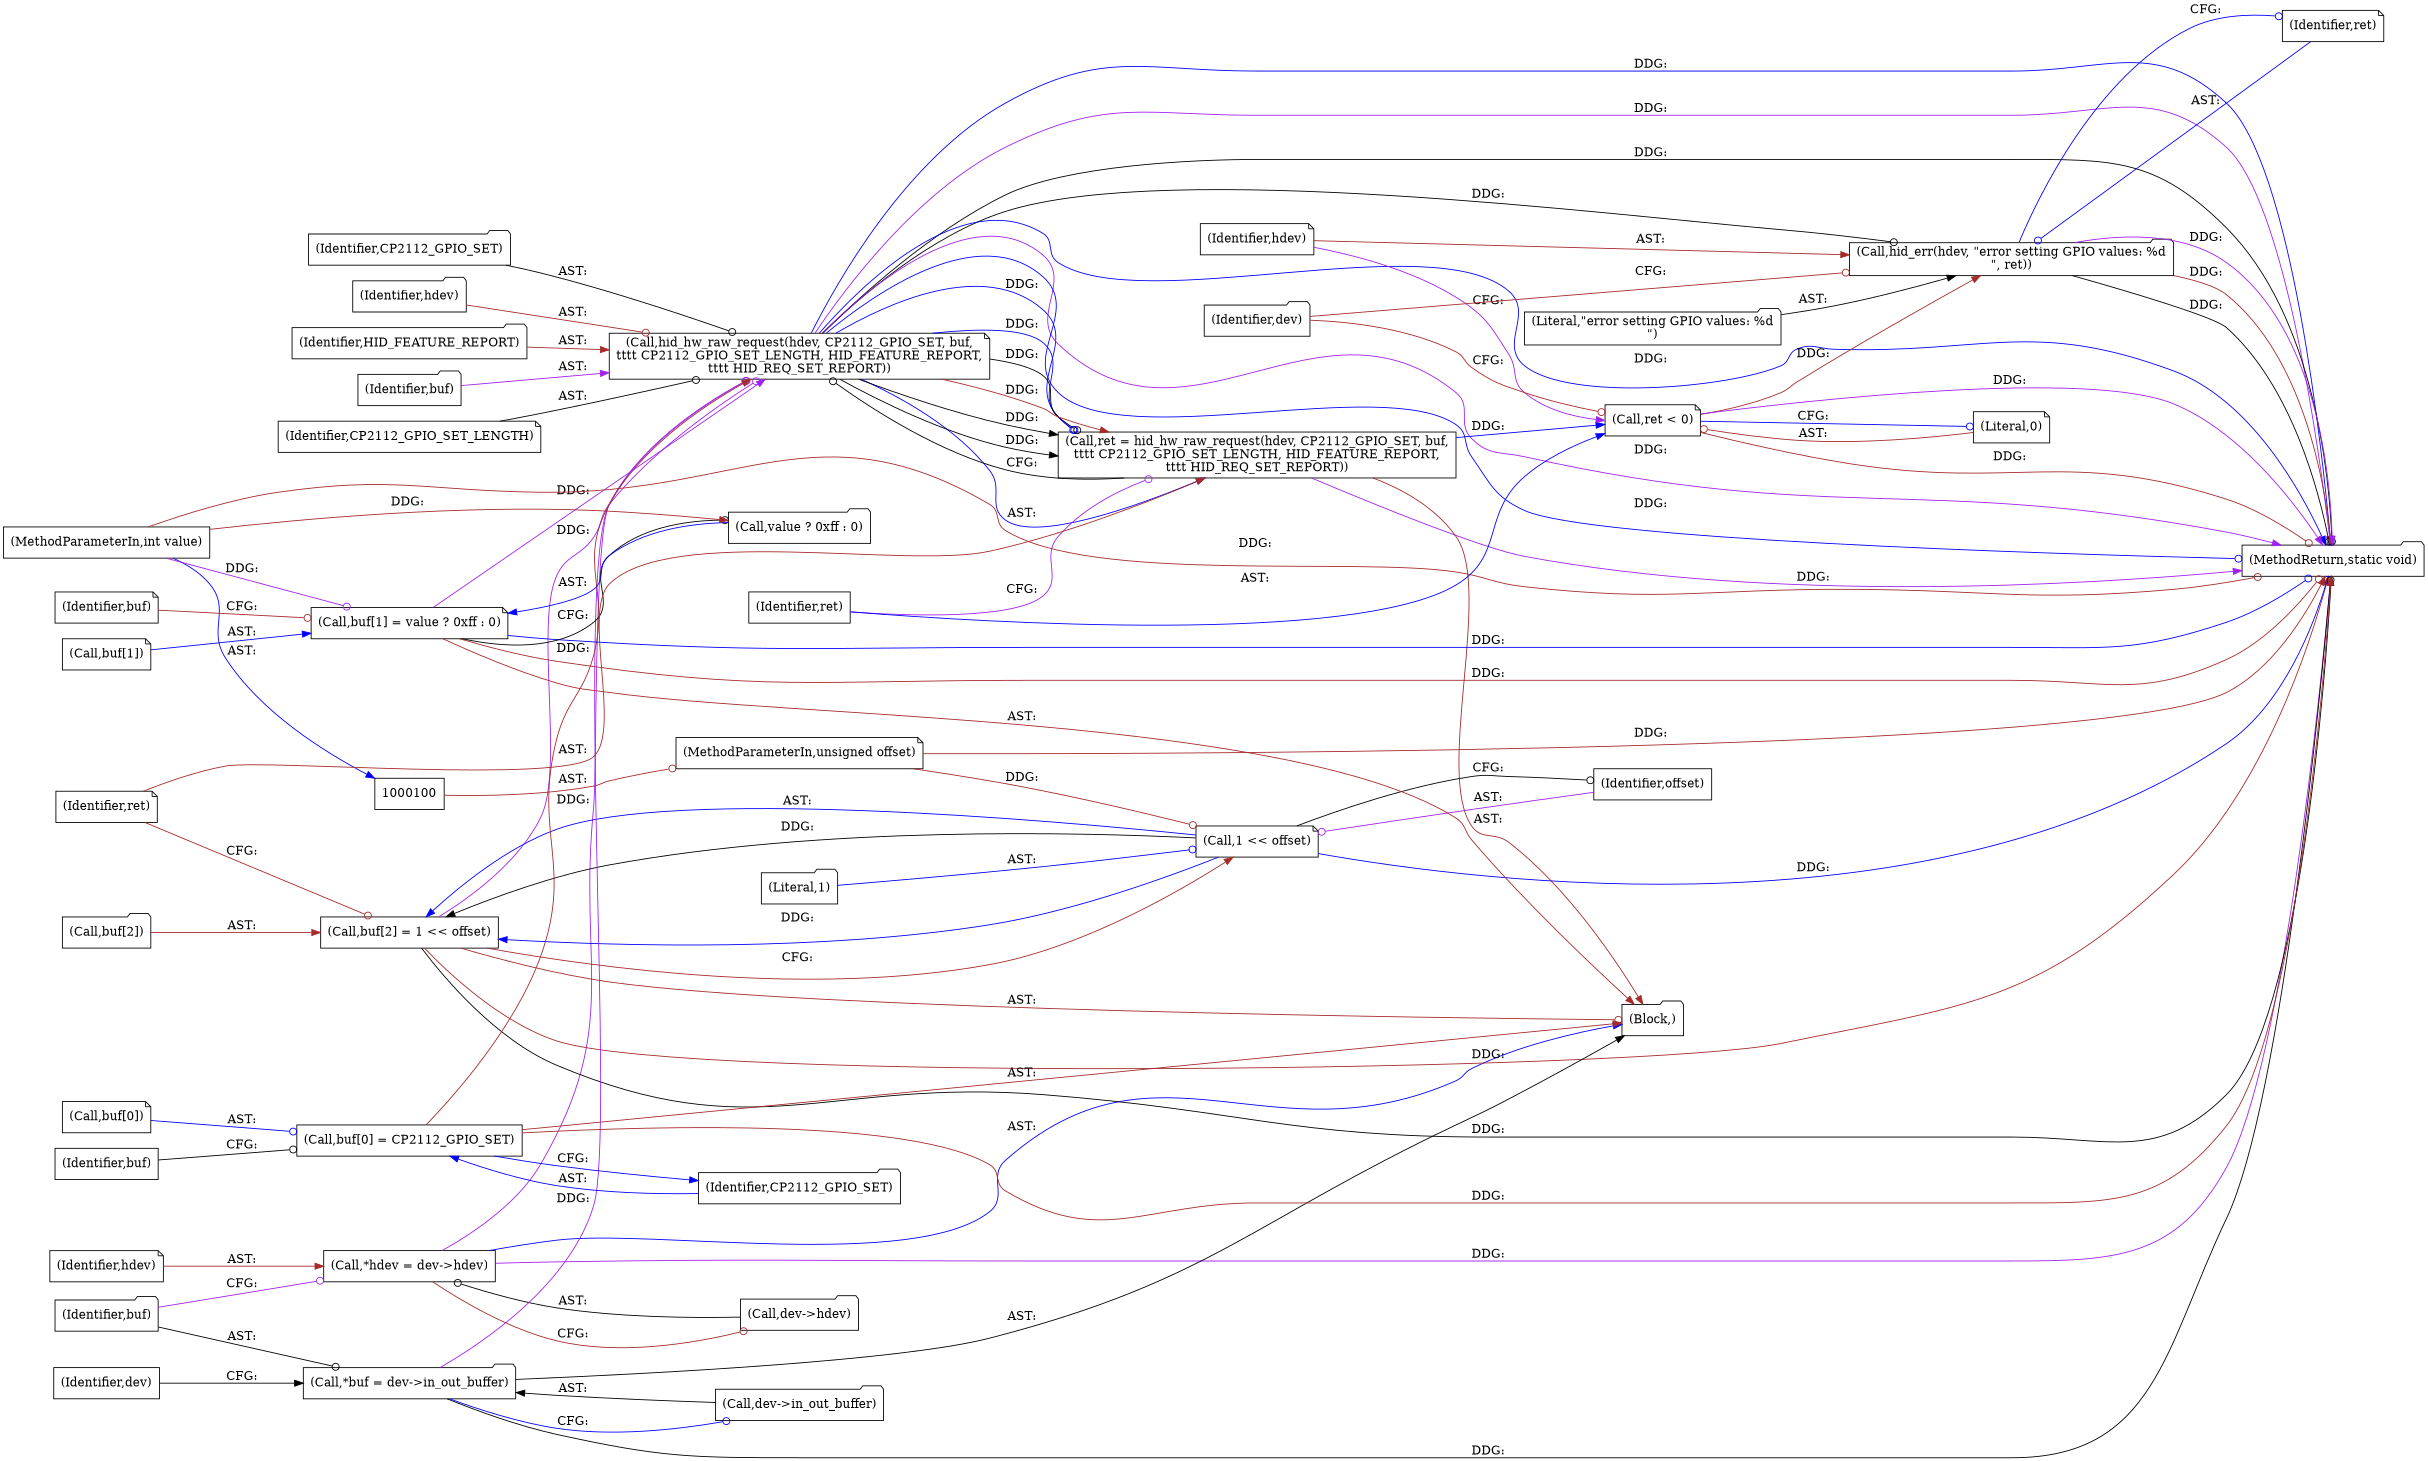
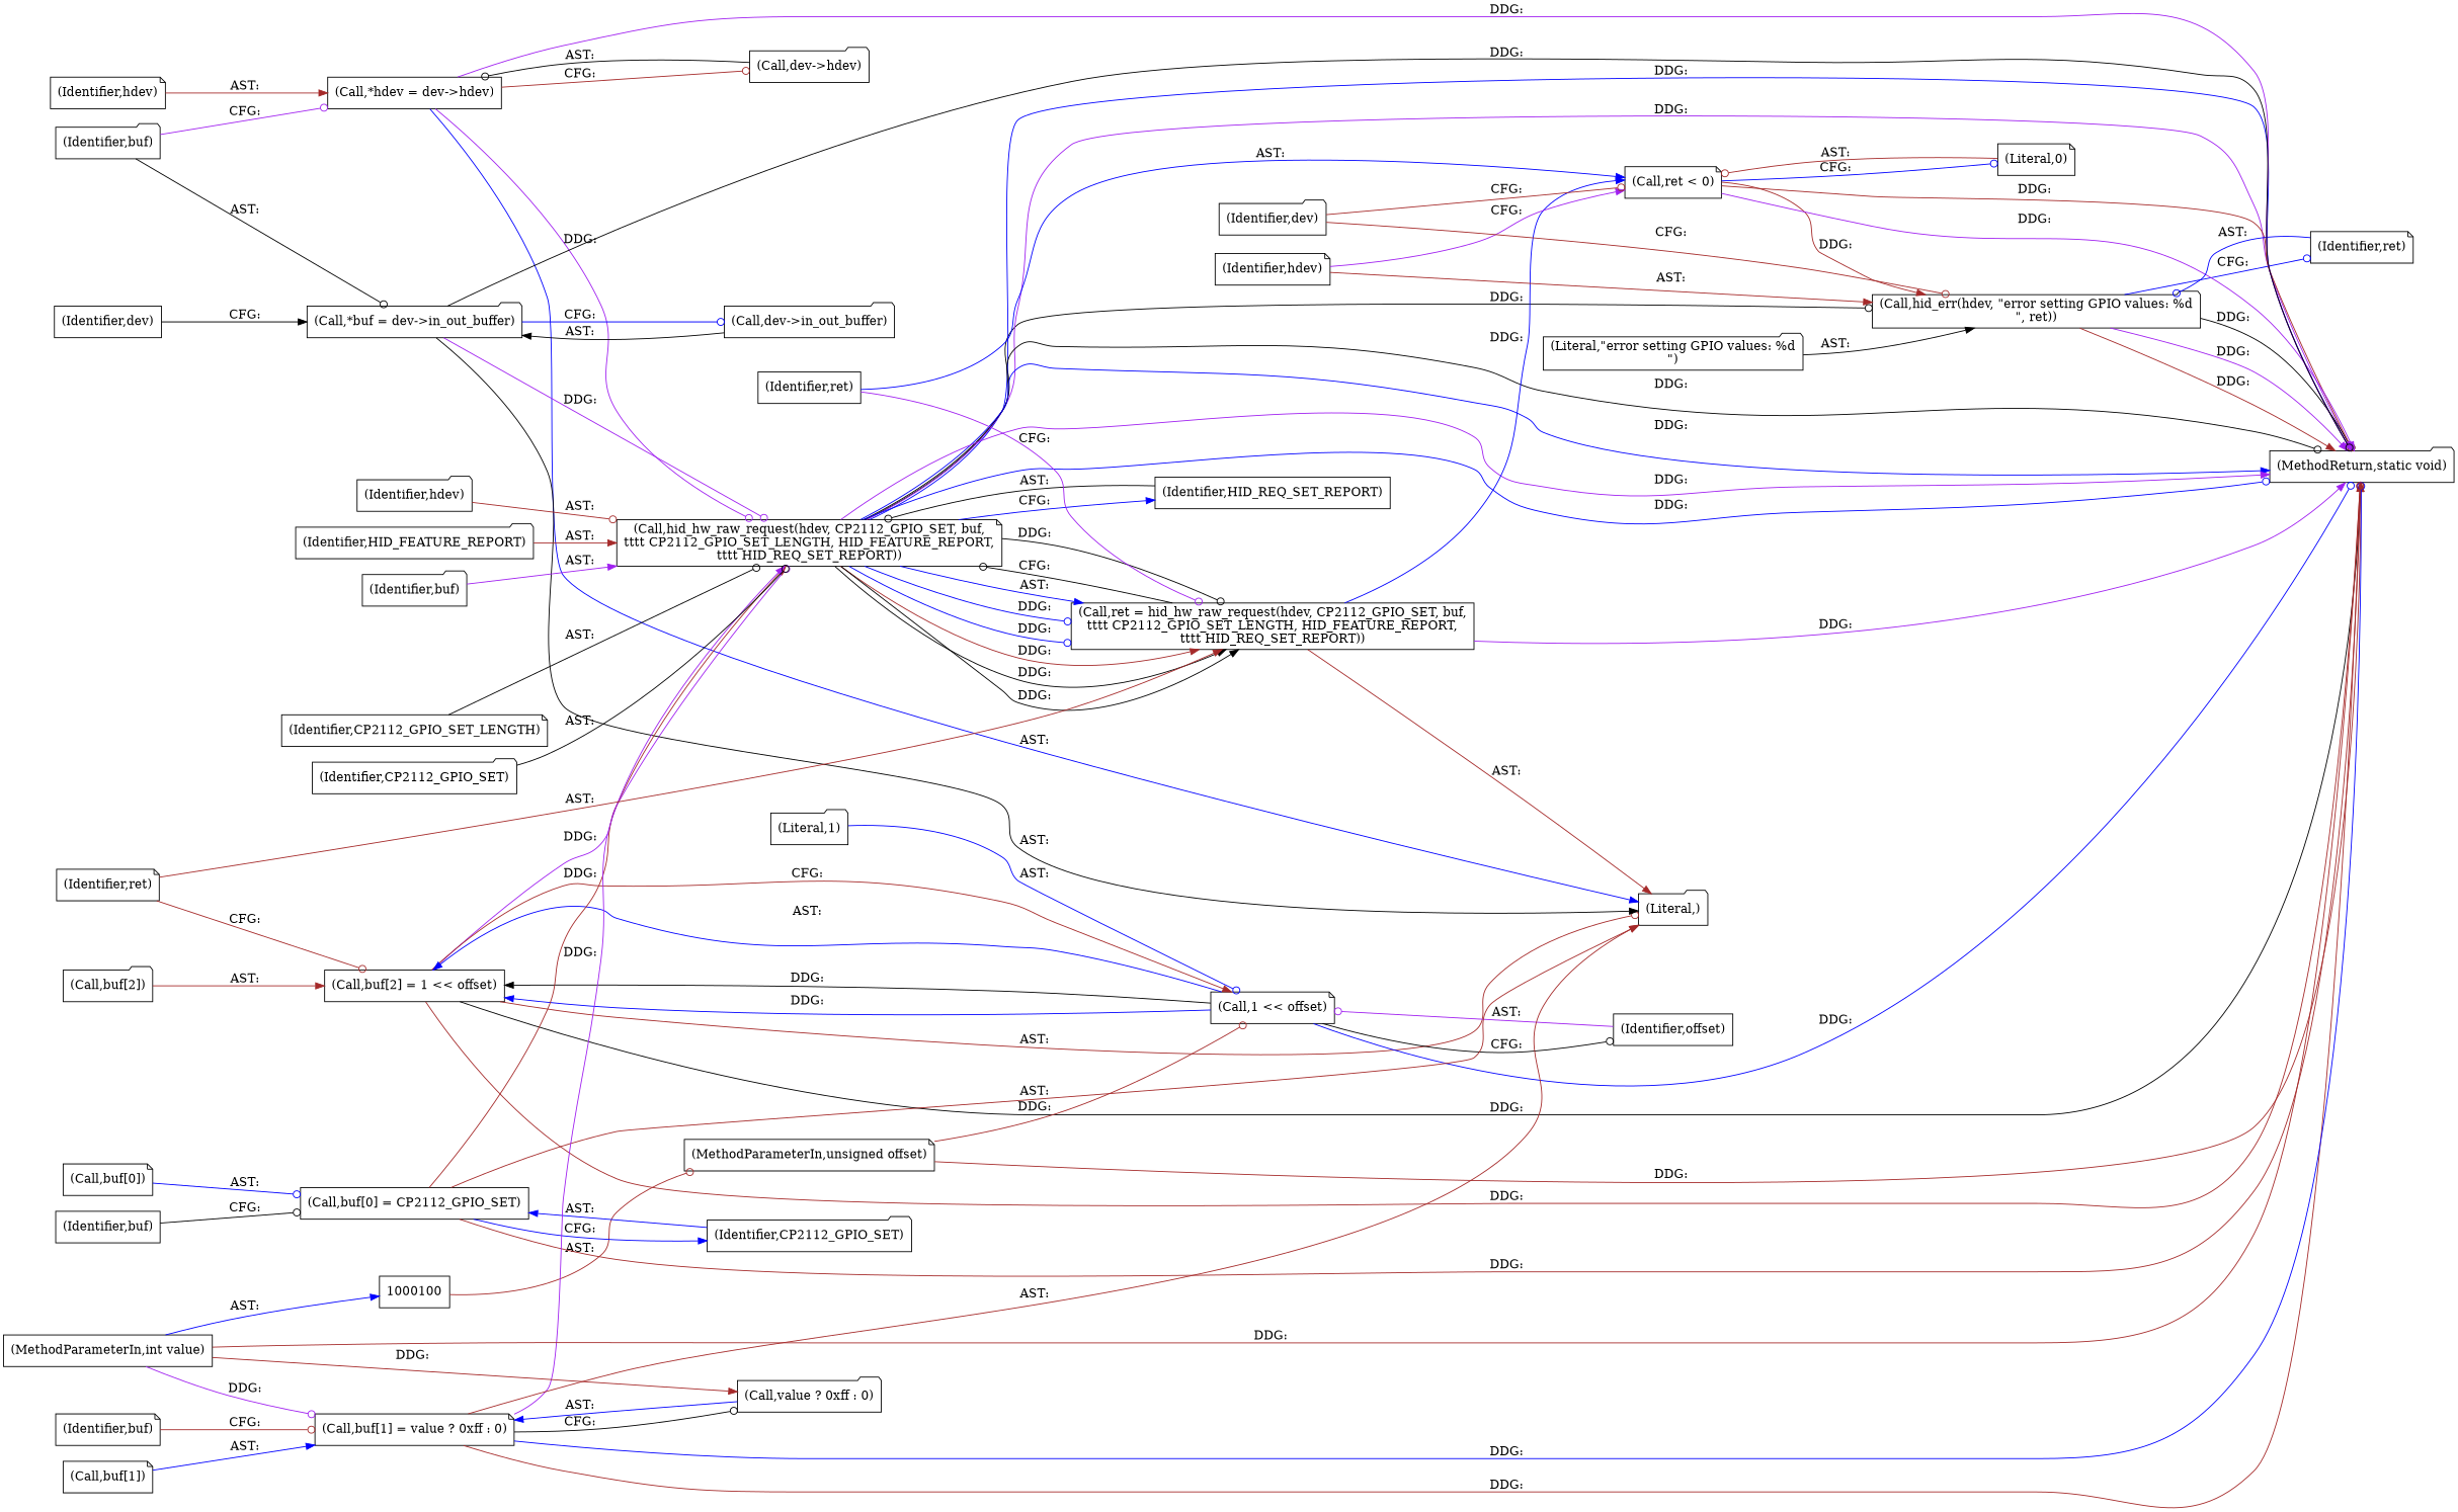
  digraph {
    rankdir=LR
    node [shape=folder]
    edge [arrowhead=normal color=brown]
    n1 [label="(Call,hid_hw_raw_request(hdev, CP2112_GPIO_SET, buf,\n\t\t\t\t CP2112_GPIO_SET_LENGTH, HID_FEATURE_REPORT,\n\t\t\t\t HID_REQ_SET_REPORT))" shape=note]
    n2 [label="(Call,ret = hid_hw_raw_request(hdev, CP2112_GPIO_SET, buf,\n\t\t\t\t CP2112_GPIO_SET_LENGTH, HID_FEATURE_REPORT,\n\t\t\t\t HID_REQ_SET_REPORT))" shape=box]
    n3 [label="(Call,hid_err(hdev, \"error setting GPIO values: %d\n\", ret))"]
+   n4 [label="(Identifier,HID_REQ_SET_REPORT)" shape=box]
    n5 [label="(MethodReturn,static void)"]
-   n6 [label="(Block,)"]
+   n6 [label="(Literal,)"]
    n7 [label="(Call,ret < 0)" shape=note]
    n8 [label="(Identifier,ret)" shape=note]
    n9 [label="(Call,*hdev = dev->hdev)" shape=box]
    n10 [label="(Call,dev->hdev)"]
    n11 [label="(Call,buf[2] = 1 << offset)" shape=box]
    n12 [label="(Call,1 << offset)" shape=note]
    n13 [label="(Identifier,offset)" shape=box]
    n14 [label="(MethodParameterIn,unsigned offset)" shape=note]
    1000100 [shape=box]
    n16 [label="(Call,*buf = dev->in_out_buffer)"]
    n17 [label="(Call,dev->in_out_buffer)"]
    n18 [label="(Call,buf[0] = CP2112_GPIO_SET)" shape=box]
    n19 [label="(Identifier,CP2112_GPIO_SET)"]
    n20 [label="(Call,buf[1] = value ? 0xff : 0)" shape=note]
    n21 [label="(Call,value ? 0xff : 0)"]
    n22 [label="(MethodParameterIn,int value)" shape=box]
    n23 [label="(Literal,0)" shape=note]
    n24 [label="(Identifier,dev)" shape=box]
    n25 [label="(Identifier,hdev)"]
    n26 [label="(Identifier,buf)" shape=note]
    n27 [label="(Identifier,HID_FEATURE_REPORT)"]
    n28 [label="(Call,buf[2])"]
    n29 [label="(Identifier,buf)"]
    n30 [label="(Identifier,buf)" shape=box]
    n31 [label="(Literal,1)"]
    n32 [label="(Call,buf[0])" shape=note]
    n33 [label="(Identifier,buf)"]
    n34 [label="(Identifier,ret)" shape=box]
    n35 [label="(Identifier,hdev)" shape=note]
    n36 [label="(Identifier,hdev)" shape=note]
    n37 [label="(Identifier,dev)"]
    n38 [label="(Literal,\"error setting GPIO values: %d\n\")"]
    n39 [label="(Identifier,ret)" shape=note]
    n40 [label="(Identifier,CP2112_GPIO_SET_LENGTH)" shape=note]
    n41 [label="(Call,buf[1])" shape=note]
    n42 [label="(Identifier,CP2112_GPIO_SET)"]
    n1 -> n2 [color=blue label="AST: "]
    n1 -> n2 [arrowhead=odot color=blue label="DDG: "]
    n1 -> n2 [arrowhead=odot color=blue label="DDG: "]
    n1 -> n2 [arrowhead=odot color=black label="DDG: "]
    n1 -> n2 [label="DDG: "]
    n1 -> n2 [color=black label="DDG: "]
    n1 -> n2 [color=black label="DDG: "]
    n1 -> n3 [arrowhead=odot color=black label="DDG: "]
+   n1 -> n4 [color=blue label="CFG: "]
    n1 -> n5 [arrowhead=odot color=blue label="DDG: "]
    n1 -> n5 [color=purple label="DDG: "]
    n1 -> n5 [arrowhead=odot color=black label="DDG: "]
    n1 -> n5 [color=blue label="DDG: "]
    n1 -> n5 [color=purple label="DDG: "]
    n1 -> n5 [arrowhead=odot color=blue label="DDG: "]
    n2 -> n1 [arrowhead=odot color=black label="CFG: "]
    n2 -> n5 [color=purple label="DDG: "]
    n2 -> n6 [label="AST: "]
    n2 -> n7 [color=blue label="DDG: "]
    n3 -> n5 [label="DDG: "]
    n3 -> n5 [arrowhead=odot color=black label="DDG: "]
    n3 -> n5 [color=purple label="DDG: "]
    n3 -> n8 [arrowhead=odot color=blue label="CFG: "]
+   n4 -> n1 [arrowhead=odot color=black label="AST: "]
    n7 -> n3 [label="DDG: "]
    n7 -> n5 [arrowhead=odot label="DDG: "]
    n7 -> n5 [color=purple label="DDG: "]
    n7 -> n23 [arrowhead=odot color=blue label="CFG: "]
    n8 -> n3 [arrowhead=odot color=blue label="AST: "]
    n9 -> n1 [arrowhead=odot color=purple label="DDG: "]
    n9 -> n5 [color=purple label="DDG: "]
    n9 -> n6 [color=blue label="AST: "]
    n9 -> n10 [arrowhead=odot label="CFG: "]
    n10 -> n9 [arrowhead=odot color=black label="AST: "]
    n11 -> n1 [arrowhead=odot color=purple label="DDG: "]
    n11 -> n5 [color=black label="DDG: "]
    n11 -> n5 [label="DDG: "]
    n11 -> n6 [arrowhead=odot label="AST: "]
    n11 -> n12 [label="CFG: "]
    n12 -> n5 [arrowhead=odot color=blue label="DDG: "]
    n12 -> n11 [color=blue label="AST: "]
    n12 -> n11 [color=black label="DDG: "]
    n12 -> n11 [color=blue label="DDG: "]
    n12 -> n13 [arrowhead=odot color=black label="CFG: "]
    n13 -> n12 [arrowhead=odot color=purple label="AST: "]
    n14 -> n5 [label="DDG: "]
    n14 -> n12 [arrowhead=odot label="DDG: "]
    1000100 -> n14 [arrowhead=odot label="AST: "]
    n16 -> n1 [arrowhead=odot color=purple label="DDG: "]
    n16 -> n5 [arrowhead=odot color=black label="DDG: "]
    n16 -> n6 [color=black label="AST: "]
    n16 -> n17 [arrowhead=odot color=blue label="CFG: "]
    n17 -> n16 [color=black label="AST: "]
    n18 -> n1 [label="DDG: "]
    n18 -> n5 [label="DDG: "]
    n18 -> n6 [label="AST: "]
    n18 -> n19 [color=blue label="CFG: "]
    n19 -> n18 [color=blue label="AST: "]
    n20 -> n1 [color=purple label="DDG: "]
    n20 -> n5 [arrowhead=odot label="DDG: "]
    n20 -> n5 [arrowhead=odot color=blue label="DDG: "]
    n20 -> n6 [label="AST: "]
    n20 -> n21 [arrowhead=odot color=black label="CFG: "]
    n21 -> n20 [color=blue label="AST: "]
    n22 -> n5 [arrowhead=odot label="DDG: "]
    n22 -> 1000100 [color=blue label="AST: "]
    n22 -> n20 [arrowhead=odot color=purple label="DDG: "]
    n22 -> n21 [label="DDG: "]
    n23 -> n7 [arrowhead=odot label="AST: "]
    n24 -> n16 [color=black label="CFG: "]
    n25 -> n1 [arrowhead=odot label="AST: "]
    n26 -> n20 [arrowhead=odot label="CFG: "]
    n27 -> n1 [label="AST: "]
    n28 -> n11 [label="AST: "]
    n29 -> n9 [arrowhead=odot color=purple label="CFG: "]
    n29 -> n16 [arrowhead=odot color=black label="AST: "]
    n30 -> n18 [arrowhead=odot color=black label="CFG: "]
    n31 -> n12 [arrowhead=odot color=blue label="AST: "]
    n32 -> n18 [arrowhead=odot color=blue label="AST: "]
    n33 -> n1 [color=purple label="AST: "]
    n34 -> n2 [arrowhead=odot color=purple label="CFG: "]
    n34 -> n7 [color=blue label="AST: "]
    n35 -> n3 [label="AST: "]
    n35 -> n7 [color=purple label="CFG: "]
    n36 -> n9 [label="AST: "]
    n37 -> n3 [arrowhead=odot label="CFG: "]
    n37 -> n7 [arrowhead=odot label="CFG: "]
    n38 -> n3 [color=black label="AST: "]
    n39 -> n2 [label="AST: "]
    n39 -> n11 [arrowhead=odot label="CFG: "]
    n40 -> n1 [arrowhead=odot color=black label="AST: "]
    n41 -> n20 [color=blue label="AST: "]
    n42 -> n1 [arrowhead=odot color=black label="AST: "]
  }
